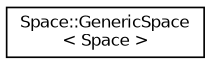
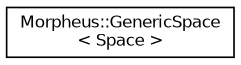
  digraph {
    rankdir=TB
    fontname="DejaVu Sans"
-   n1 [color=black fillcolor=white fontname="DejaVu Sans" fontsize=10 height=0.2 label="Space::GenericSpace\l\< Space \>" shape=record style=filled width=0.4]
+   n1 [color=black fillcolor=white fontname="DejaVu Sans" fontsize=10 height=0.2 label="Morpheus::GenericSpace\l\< Space \>" shape=record style=filled width=0.4]
  }
